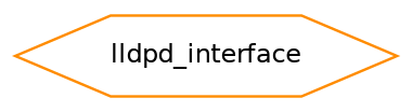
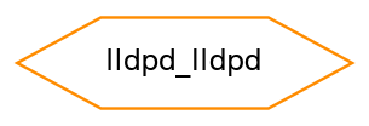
  digraph {
    rankdir=LR
-   n1 [color=darkorange fillcolor=white fontname=Helvetica fontsize=10 height=0.2 label=lldpd_interface shape=hexagon style=filled width=0.4]
+   n1 [color=darkorange fillcolor=white fontname=Helvetica fontsize=10 height=0.2 label=lldpd_lldpd shape=hexagon style=filled width=0.4]
  }
